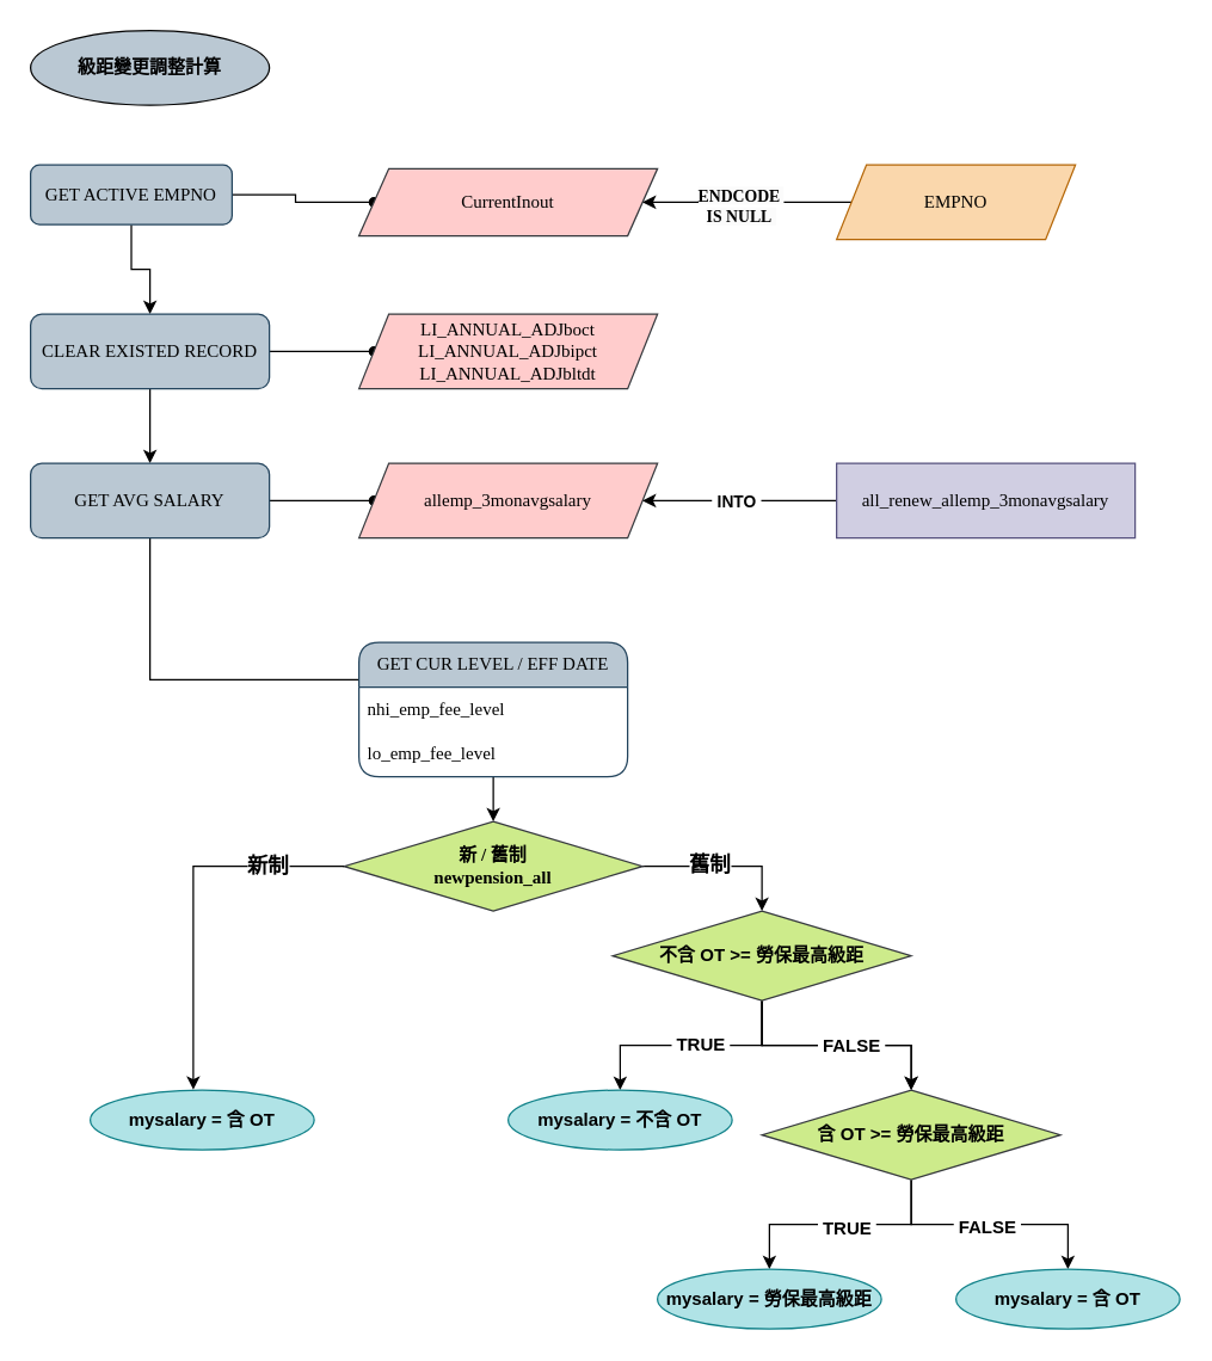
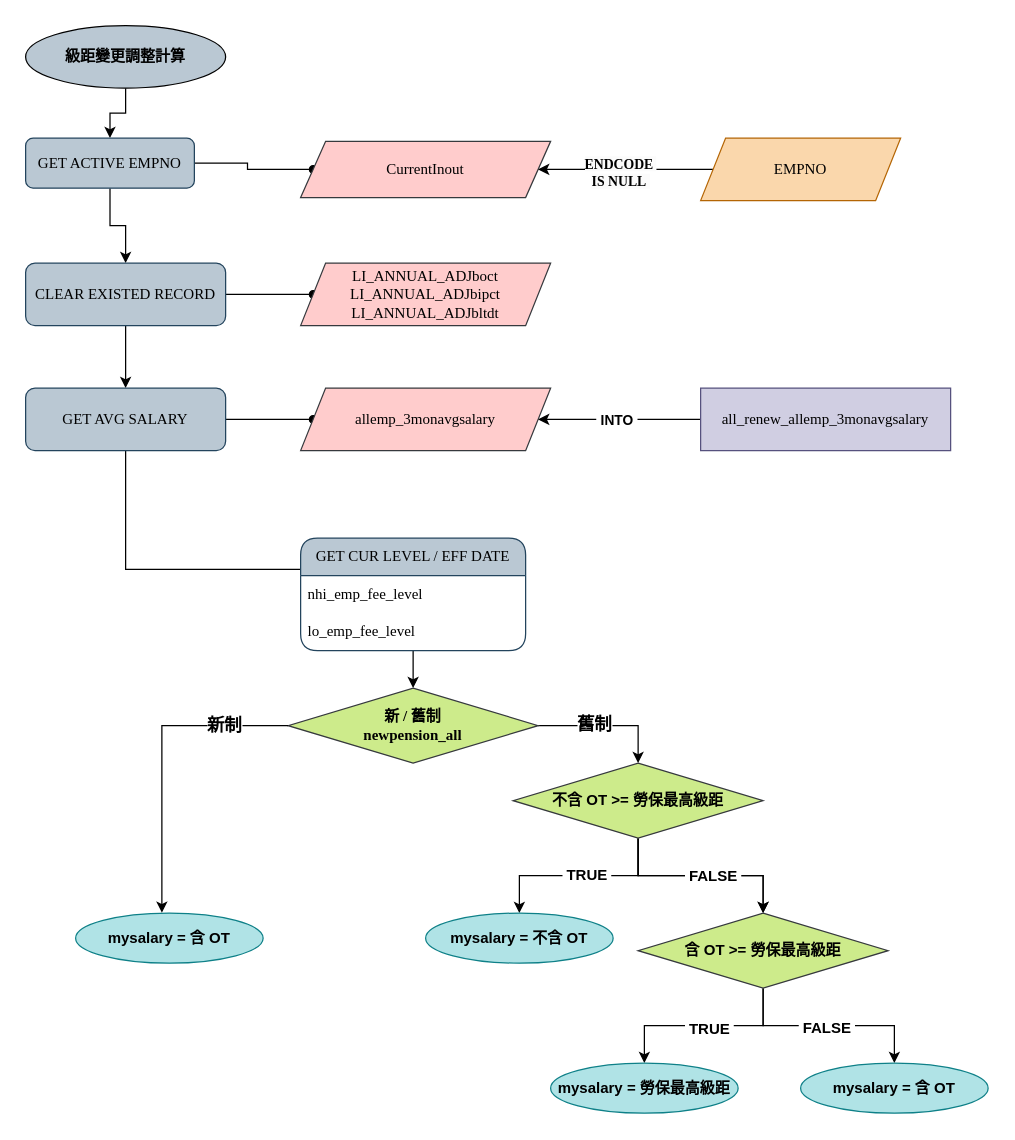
  <mxCell id="0" />
  <mxCell id="1" parent="0" />
  <mxCell id="2" value="" style="edgeStyle=orthogonalEdgeStyle;rounded=0;orthogonalLoop=1;jettySize=auto;html=1;" edge="1" parent="1"><mxGeometry relative="1" as="geometry"><mxPoint x="492.5" y="220" as="sourcePoint" /></mxGeometry></mxCell>
  <mxCell id="3" value="" style="edgeStyle=orthogonalEdgeStyle;rounded=0;orthogonalLoop=1;jettySize=auto;html=1;" edge="1" parent="1"><mxGeometry relative="1" as="geometry"><mxPoint x="720" y="220" as="sourcePoint" /></mxGeometry></mxCell>
+ <mxCell id="4" value="" style="edgeStyle=orthogonalEdgeStyle;rounded=0;orthogonalLoop=1;jettySize=auto;html=1;" edge="1" parent="1" source="5" target="8"><mxGeometry relative="1" as="geometry" /></mxCell>
  <mxCell id="5" value="&lt;b&gt;級距變更調整計算&lt;/b&gt;" style="ellipse;whiteSpace=wrap;html=1;fillColor=#bac8d3;" vertex="1" parent="1"><mxGeometry x="20" y="20" width="160" height="50" as="geometry" /></mxCell>
  <mxCell id="6" value="" style="edgeStyle=orthogonalEdgeStyle;rounded=0;orthogonalLoop=1;jettySize=auto;html=1;endArrow=oval;endFill=1;" edge="1" parent="1" source="8" target="15"><mxGeometry relative="1" as="geometry" /></mxCell>
  <mxCell id="7" value="" style="edgeStyle=orthogonalEdgeStyle;rounded=0;orthogonalLoop=1;jettySize=auto;html=1;" edge="1" parent="1" source="8" target="11"><mxGeometry relative="1" as="geometry" /></mxCell>
  <mxCell id="8" value="&lt;font face=&quot;Tahoma&quot;&gt;GET ACTIVE EMPNO&lt;/font&gt;" style="rounded=1;whiteSpace=wrap;html=1;fillColor=#bac8d3;strokeColor=#23445d;" vertex="1" parent="1"><mxGeometry x="20" y="110" width="135" height="40" as="geometry" /></mxCell>
  <mxCell id="9" value="" style="edgeStyle=orthogonalEdgeStyle;rounded=0;orthogonalLoop=1;jettySize=auto;html=1;" edge="1" parent="1" source="11" target="14"><mxGeometry relative="1" as="geometry" /></mxCell>
  <mxCell id="10" value="" style="edgeStyle=orthogonalEdgeStyle;rounded=0;orthogonalLoop=1;jettySize=auto;html=1;endArrow=oval;endFill=1;" edge="1" parent="1" source="11" target="21"><mxGeometry relative="1" as="geometry" /></mxCell>
  <mxCell id="11" value="&lt;font face=&quot;Tahoma&quot;&gt;CLEAR EXISTED RECORD&lt;/font&gt;" style="rounded=1;whiteSpace=wrap;html=1;fillColor=#bac8d3;strokeColor=#23445d;" vertex="1" parent="1"><mxGeometry x="20" y="210" width="160" height="50" as="geometry" /></mxCell>
  <mxCell id="12" value="" style="edgeStyle=orthogonalEdgeStyle;rounded=0;orthogonalLoop=1;jettySize=auto;html=1;endArrow=oval;endFill=1;" edge="1" parent="1" source="14" target="16"><mxGeometry relative="1" as="geometry" /></mxCell>
  <mxCell id="13" value="" style="edgeStyle=orthogonalEdgeStyle;rounded=0;orthogonalLoop=1;jettySize=auto;html=1;" edge="1" parent="1" source="14" target="19"><mxGeometry relative="1" as="geometry"><Array as="points"><mxPoint x="100" y="455" /></Array></mxGeometry></mxCell>
  <mxCell id="14" value="&lt;font face=&quot;Tahoma&quot;&gt;GET AVG SALARY&lt;/font&gt;" style="rounded=1;whiteSpace=wrap;html=1;fillColor=#bac8d3;strokeColor=#23445d;" vertex="1" parent="1"><mxGeometry x="20" y="310" width="160" height="50" as="geometry" /></mxCell>
  <mxCell id="15" value="&lt;font face=&quot;Tahoma&quot;&gt;CurrentInout&lt;/font&gt;" style="shape=parallelogram;perimeter=parallelogramPerimeter;whiteSpace=wrap;html=1;fixedSize=1;fillColor=#ffcccc;strokeColor=#36393d;" vertex="1" parent="1"><mxGeometry x="240" y="112.5" width="200" height="45" as="geometry" /></mxCell>
  <mxCell id="16" value="&lt;font face=&quot;Tahoma&quot;&gt;allemp_3monavgsalary&lt;/font&gt;" style="shape=parallelogram;perimeter=parallelogramPerimeter;whiteSpace=wrap;html=1;fixedSize=1;fillColor=#ffcccc;strokeColor=#36393d;" vertex="1" parent="1"><mxGeometry x="240" y="310" width="200" height="50" as="geometry" /></mxCell>
  <mxCell id="17" style="edgeStyle=orthogonalEdgeStyle;rounded=0;orthogonalLoop=1;jettySize=auto;html=1;entryX=0.5;entryY=0;entryDx=0;entryDy=0;" edge="1" parent="1" source="18" target="27"><mxGeometry relative="1" as="geometry" /></mxCell>
  <mxCell id="18" value="&lt;font face=&quot;Tahoma&quot;&gt;GET CUR LEVEL / EFF DATE&lt;/font&gt;" style="swimlane;fontStyle=0;childLayout=stackLayout;horizontal=1;startSize=30;horizontalStack=0;resizeParent=1;resizeParentMax=0;resizeLast=0;collapsible=1;marginBottom=0;whiteSpace=wrap;html=1;rounded=1;fillColor=#bac8d3;strokeColor=#23445d;" vertex="1" parent="1"><mxGeometry x="240" y="430" width="180" height="90" as="geometry"><mxRectangle x="235" y="450" width="190" height="30" as="alternateBounds" /></mxGeometry></mxCell>
  <mxCell id="19" value="&lt;font face=&quot;Tahoma&quot;&gt;nhi_emp_fee_level&lt;/font&gt;" style="text;strokeColor=none;fillColor=none;align=left;verticalAlign=middle;spacingLeft=4;spacingRight=4;overflow=hidden;points=[[0,0.5],[1,0.5]];portConstraint=eastwest;rotatable=0;whiteSpace=wrap;html=1;" vertex="1" parent="18"><mxGeometry y="30" width="180" height="30" as="geometry" /></mxCell>
  <mxCell id="20" value="&lt;font face=&quot;Tahoma&quot;&gt;lo_emp_fee_level&lt;/font&gt;" style="text;strokeColor=none;fillColor=none;align=left;verticalAlign=middle;spacingLeft=4;spacingRight=4;overflow=hidden;points=[[0,0.5],[1,0.5]];portConstraint=eastwest;rotatable=0;whiteSpace=wrap;html=1;" vertex="1" parent="18"><mxGeometry y="60" width="180" height="30" as="geometry" /></mxCell>
  <mxCell id="21" value="&lt;font face=&quot;Tahoma&quot;&gt;LI_ANNUAL_ADJboct&lt;br&gt;LI_ANNUAL_ADJbipct&lt;br&gt;LI_ANNUAL_ADJbltdt&lt;/font&gt;" style="shape=parallelogram;perimeter=parallelogramPerimeter;whiteSpace=wrap;html=1;fixedSize=1;fillColor=#ffcccc;strokeColor=#36393d;" vertex="1" parent="1"><mxGeometry x="240" y="210" width="200" height="50" as="geometry" /></mxCell>
  <mxCell id="22" value="" style="edgeStyle=orthogonalEdgeStyle;rounded=0;orthogonalLoop=1;jettySize=auto;html=1;" edge="1" parent="1" source="24" target="16"><mxGeometry relative="1" as="geometry" /></mxCell>
  <mxCell id="23" value="&lt;b&gt;&amp;nbsp;INTO&amp;nbsp;&lt;/b&gt;" style="edgeLabel;html=1;align=center;verticalAlign=middle;resizable=0;points=[];" vertex="1" connectable="0" parent="22"><mxGeometry x="0.052" relative="1" as="geometry"><mxPoint as="offset" /></mxGeometry></mxCell>
  <mxCell id="24" value="&lt;span style=&quot;font-family: Tahoma;&quot;&gt;all_renew_allemp_3monavgsalary&lt;/span&gt;" style="rounded=0;whiteSpace=wrap;html=1;fillColor=#d0cee2;strokeColor=#56517e;" vertex="1" parent="1"><mxGeometry x="560" y="310" width="200" height="50" as="geometry" /></mxCell>
  <mxCell id="25" style="edgeStyle=orthogonalEdgeStyle;rounded=0;orthogonalLoop=1;jettySize=auto;html=1;exitX=1;exitY=0.5;exitDx=0;exitDy=0;entryX=0.5;entryY=0;entryDx=0;entryDy=0;" edge="1" parent="1" source="27" target="33"><mxGeometry relative="1" as="geometry" /></mxCell>
  <mxCell id="26" value="&lt;font style=&quot;font-size: 14px;&quot;&gt;&lt;b style=&quot;&quot;&gt;舊制&lt;/b&gt;&lt;/font&gt;" style="edgeLabel;html=1;align=center;verticalAlign=middle;resizable=0;points=[];" vertex="1" connectable="0" parent="25"><mxGeometry x="-0.192" y="2" relative="1" as="geometry"><mxPoint as="offset" /></mxGeometry></mxCell>
  <mxCell id="27" value="&lt;font face=&quot;Tahoma&quot; style=&quot;font-size: 12px;&quot;&gt;&lt;font style=&quot;&quot;&gt;&lt;b style=&quot;&quot;&gt;新 / 舊制&lt;br&gt;&lt;/b&gt;&lt;/font&gt;&lt;b style=&quot;&quot;&gt;newpension_all&lt;/b&gt;&lt;/font&gt;" style="rhombus;whiteSpace=wrap;html=1;fillColor=#cdeb8b;strokeColor=#36393d;" vertex="1" parent="1"><mxGeometry x="230" y="550" width="200" height="60" as="geometry" /></mxCell>
  <mxCell id="28" value="" style="edgeStyle=orthogonalEdgeStyle;rounded=0;orthogonalLoop=1;jettySize=auto;html=1;" edge="1" parent="1" source="33" target="41"><mxGeometry relative="1" as="geometry" /></mxCell>
  <mxCell id="29" value="" style="edgeStyle=orthogonalEdgeStyle;rounded=0;orthogonalLoop=1;jettySize=auto;html=1;" edge="1" parent="1" source="33" target="41"><mxGeometry relative="1" as="geometry" /></mxCell>
  <mxCell id="30" value="&lt;font style=&quot;font-size: 12px;&quot;&gt;&lt;b&gt;&amp;nbsp;FALSE&amp;nbsp;&lt;/b&gt;&lt;/font&gt;" style="edgeLabel;html=1;align=center;verticalAlign=middle;resizable=0;points=[];" vertex="1" connectable="0" parent="29"><mxGeometry x="0.108" relative="1" as="geometry"><mxPoint as="offset" /></mxGeometry></mxCell>
  <mxCell id="31" style="edgeStyle=orthogonalEdgeStyle;rounded=0;orthogonalLoop=1;jettySize=auto;html=1;entryX=0.5;entryY=0;entryDx=0;entryDy=0;" edge="1" parent="1" source="33" target="42"><mxGeometry relative="1" as="geometry" /></mxCell>
  <mxCell id="32" value="&lt;font style=&quot;font-size: 12px;&quot;&gt;&lt;b&gt;&amp;nbsp;TRUE&amp;nbsp;&lt;/b&gt;&lt;/font&gt;" style="edgeLabel;html=1;align=center;verticalAlign=middle;resizable=0;points=[];" vertex="1" connectable="0" parent="31"><mxGeometry x="-0.067" y="-1" relative="1" as="geometry"><mxPoint as="offset" /></mxGeometry></mxCell>
  <mxCell id="33" value="&lt;font style=&quot;font-size: 12px;&quot;&gt;&lt;b style=&quot;&quot;&gt;不含 OT &amp;gt;= 勞保最高級距&lt;/b&gt;&lt;/font&gt;" style="rhombus;whiteSpace=wrap;html=1;fillColor=#cdeb8b;strokeColor=#36393d;" vertex="1" parent="1"><mxGeometry x="410" y="610" width="200" height="60" as="geometry" /></mxCell>
  <mxCell id="34" value="&lt;b&gt;mysalary = 含 OT&lt;/b&gt;" style="ellipse;whiteSpace=wrap;html=1;fillColor=#b0e3e6;strokeColor=#0e8088;" vertex="1" parent="1"><mxGeometry x="60" y="730" width="150" height="40" as="geometry" /></mxCell>
  <mxCell id="35" style="edgeStyle=orthogonalEdgeStyle;rounded=0;orthogonalLoop=1;jettySize=auto;html=1;entryX=0.46;entryY=-0.008;entryDx=0;entryDy=0;entryPerimeter=0;" edge="1" parent="1" source="27" target="34"><mxGeometry relative="1" as="geometry" /></mxCell>
  <mxCell id="36" value="&lt;font style=&quot;font-size: 14px;&quot;&gt;&lt;b style=&quot;&quot;&gt;新制&lt;/b&gt;&lt;/font&gt;" style="edgeLabel;html=1;align=center;verticalAlign=middle;resizable=0;points=[];" vertex="1" connectable="0" parent="35"><mxGeometry x="-0.589" y="-1" relative="1" as="geometry"><mxPoint as="offset" /></mxGeometry></mxCell>
  <mxCell id="37" value="" style="edgeStyle=orthogonalEdgeStyle;rounded=0;orthogonalLoop=1;jettySize=auto;html=1;" edge="1" parent="1" source="41" target="43"><mxGeometry relative="1" as="geometry" /></mxCell>
  <mxCell id="38" value="&lt;font style=&quot;font-size: 12px;&quot;&gt;&lt;b&gt;&amp;nbsp;TRUE&amp;nbsp;&lt;/b&gt;&lt;/font&gt;" style="edgeLabel;html=1;align=center;verticalAlign=middle;resizable=0;points=[];" vertex="1" connectable="0" parent="37"><mxGeometry x="-0.043" y="2" relative="1" as="geometry"><mxPoint as="offset" /></mxGeometry></mxCell>
  <mxCell id="39" value="" style="edgeStyle=orthogonalEdgeStyle;rounded=0;orthogonalLoop=1;jettySize=auto;html=1;" edge="1" parent="1" source="41" target="44"><mxGeometry relative="1" as="geometry" /></mxCell>
  <mxCell id="40" value="&lt;span style=&quot;font-size: 12px;&quot;&gt;&lt;b&gt;&amp;nbsp;FALSE&amp;nbsp;&lt;/b&gt;&lt;/span&gt;" style="edgeLabel;html=1;align=center;verticalAlign=middle;resizable=0;points=[];" vertex="1" connectable="0" parent="39"><mxGeometry x="-0.028" y="2" relative="1" as="geometry"><mxPoint y="3" as="offset" /></mxGeometry></mxCell>
  <mxCell id="41" value="&lt;font style=&quot;font-size: 12px;&quot;&gt;&lt;b style=&quot;&quot;&gt;含 OT &amp;gt;= 勞保最高級距&lt;/b&gt;&lt;/font&gt;" style="rhombus;whiteSpace=wrap;html=1;fillColor=#cdeb8b;strokeColor=#36393d;" vertex="1" parent="1"><mxGeometry x="510" y="730" width="200" height="60" as="geometry" /></mxCell>
  <mxCell id="42" value="&lt;font style=&quot;font-size: 12px;&quot;&gt;&lt;b&gt;mysalary =&amp;nbsp;不含 OT&lt;/b&gt;&lt;/font&gt;" style="ellipse;whiteSpace=wrap;html=1;fillColor=#b0e3e6;strokeColor=#0e8088;" vertex="1" parent="1"><mxGeometry x="340" y="730" width="150" height="40" as="geometry" /></mxCell>
  <mxCell id="43" value="&lt;b&gt;mysalary =&amp;nbsp;&lt;/b&gt;&lt;b&gt;勞保最高級距&lt;/b&gt;" style="ellipse;whiteSpace=wrap;html=1;fillColor=#b0e3e6;strokeColor=#0e8088;" vertex="1" parent="1"><mxGeometry x="440" y="850" width="150" height="40" as="geometry" /></mxCell>
  <mxCell id="44" value="&lt;b&gt;mysalary =&amp;nbsp;&lt;/b&gt;&lt;b&gt;含 OT&lt;/b&gt;" style="ellipse;whiteSpace=wrap;html=1;fillColor=#b0e3e6;strokeColor=#0e8088;" vertex="1" parent="1"><mxGeometry x="640" y="850" width="150" height="40" as="geometry" /></mxCell>
  <mxCell id="45" style="edgeStyle=orthogonalEdgeStyle;rounded=0;orthogonalLoop=1;jettySize=auto;html=1;" edge="1" parent="1" source="47" target="15"><mxGeometry relative="1" as="geometry" /></mxCell>
  <mxCell id="46" value="&lt;span style=&quot;font-family: Tahoma; text-wrap: wrap; background-color: rgb(251, 251, 251);&quot;&gt;&lt;b style=&quot;&quot;&gt;&lt;font style=&quot;font-size: 11px;&quot;&gt;ENDCODE&amp;nbsp;&lt;br&gt;IS NULL&amp;nbsp;&lt;/font&gt;&lt;/b&gt;&lt;/span&gt;" style="edgeLabel;html=1;align=center;verticalAlign=middle;resizable=0;points=[];" vertex="1" connectable="0" parent="45"><mxGeometry x="0.067" y="2" relative="1" as="geometry"><mxPoint as="offset" /></mxGeometry></mxCell>
  <mxCell id="47" value="&lt;font face=&quot;Tahoma&quot;&gt;EMPNO&lt;/font&gt;" style="shape=parallelogram;perimeter=parallelogramPerimeter;whiteSpace=wrap;html=1;fixedSize=1;fillColor=#fad7ac;strokeColor=#b46504;" vertex="1" parent="1"><mxGeometry x="560" y="110" width="160" height="50" as="geometry" /></mxCell>
